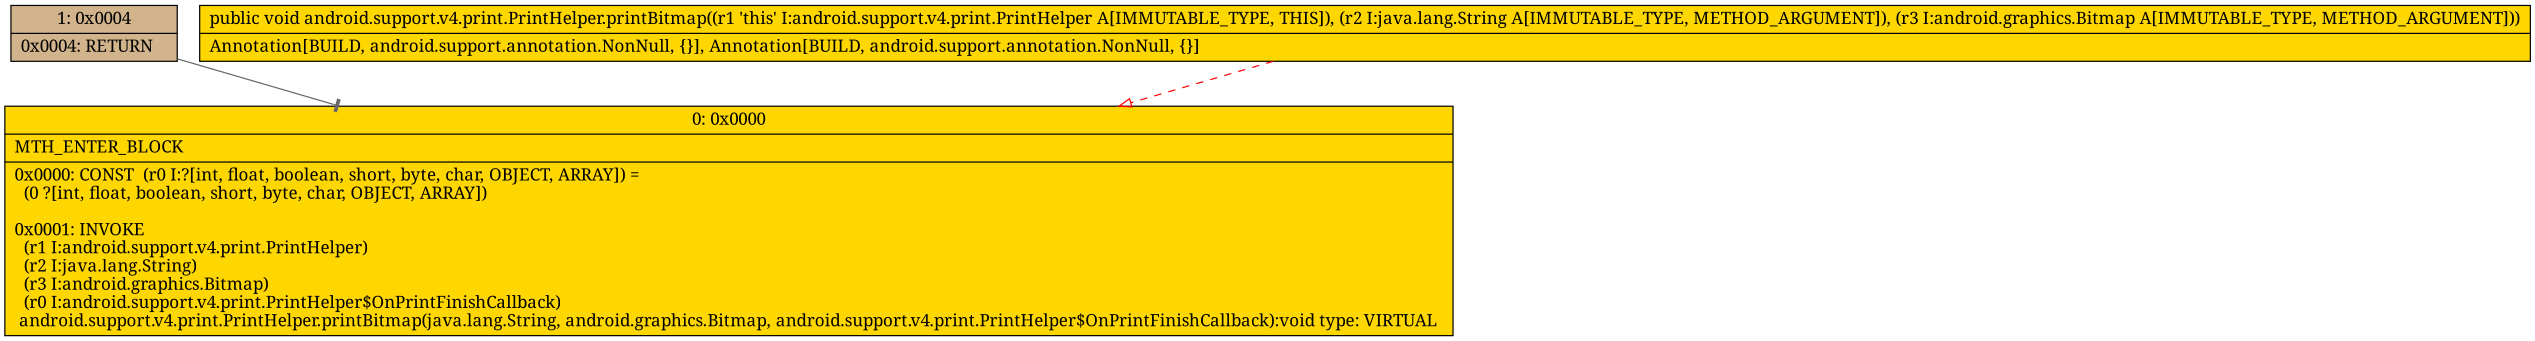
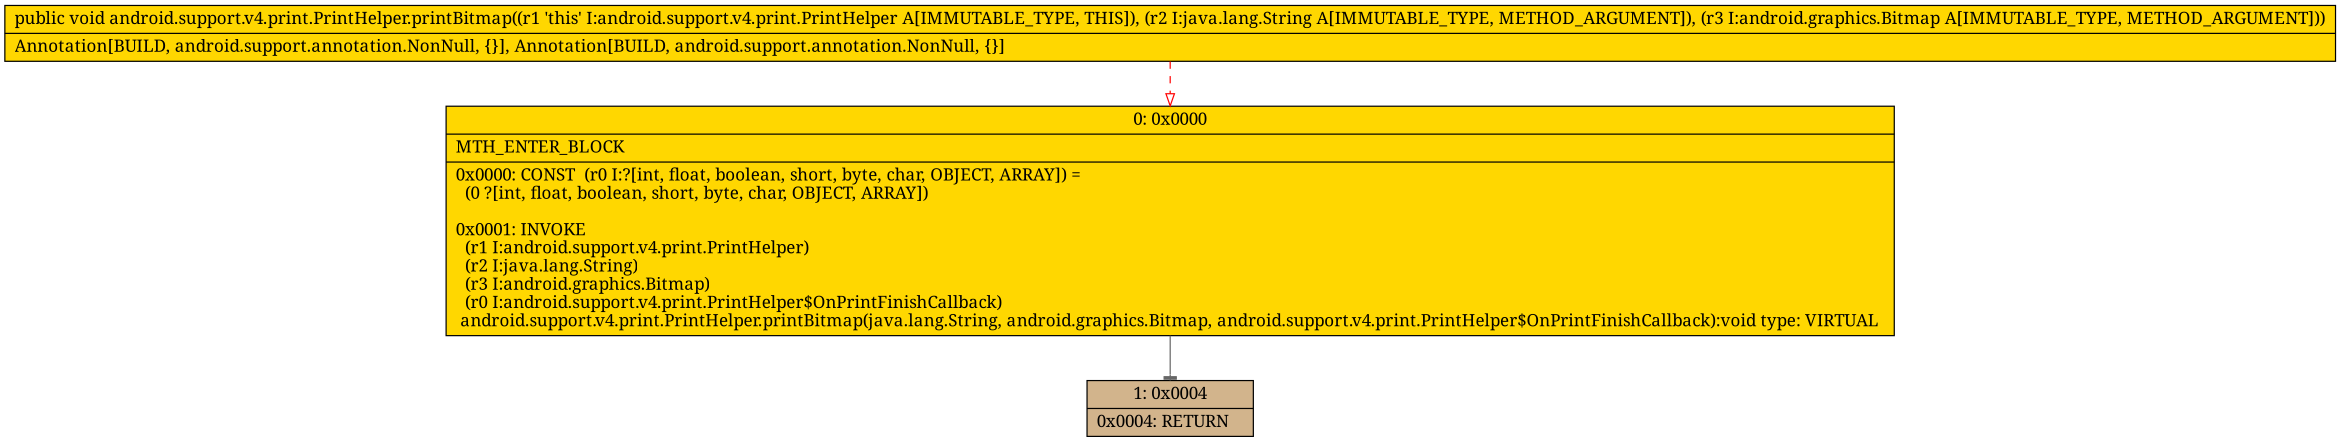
  digraph {
    fontname="Noto Serif"
    node [shape=record style=filled fillcolor=gold fontname="Noto Serif"]
    edge [fontname="Noto Serif"]
    n1 [label="{0\:\ 0x0000|MTH_ENTER_BLOCK\l|0x0000: CONST  (r0 I:?[int, float, boolean, short, byte, char, OBJECT, ARRAY]) = \l  (0 ?[int, float, boolean, short, byte, char, OBJECT, ARRAY])\l \l0x0001: INVOKE  \l  (r1 I:android.support.v4.print.PrintHelper)\l  (r2 I:java.lang.String)\l  (r3 I:android.graphics.Bitmap)\l  (r0 I:android.support.v4.print.PrintHelper$OnPrintFinishCallback)\l android.support.v4.print.PrintHelper.printBitmap(java.lang.String, android.graphics.Bitmap, android.support.v4.print.PrintHelper$OnPrintFinishCallback):void type: VIRTUAL \l}"]
    n2 [label="{1\:\ 0x0004|0x0004: RETURN   \l}" fillcolor=tan]
    n3 [label="{public void android.support.v4.print.PrintHelper.printBitmap((r1 'this' I:android.support.v4.print.PrintHelper A[IMMUTABLE_TYPE, THIS]), (r2 I:java.lang.String A[IMMUTABLE_TYPE, METHOD_ARGUMENT]), (r3 I:android.graphics.Bitmap A[IMMUTABLE_TYPE, METHOD_ARGUMENT]))  | Annotation[BUILD, android.support.annotation.NonNull, \{\}], Annotation[BUILD, android.support.annotation.NonNull, \{\}]\l}"]
-   n2 -> n1 [color=gray40 style=solid arrowhead=tee]
+   n1 -> n2 [color=gray40 style=solid arrowhead=tee]
    n3 -> n1 [color=red style=dashed arrowhead=onormal]
  }
